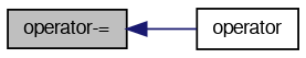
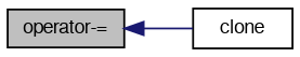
  digraph {
    rankdir=LR
    node [color=black fontname=FreeSans fontsize=10 shape=record]
    n1 [fillcolor=grey75 fontcolor=black height=0.2 label="operator-=" style=filled width=0.4]
-   n2 [height=0.2 label=operator width=0.4]
+   n2 [height=0.2 label=clone width=0.4]
    n1 -> n2 [color=midnightblue dir=back fontname=FreeSans fontsize=10 labelfontname=FreeSans labelfontsize=10 style=solid]
  }
